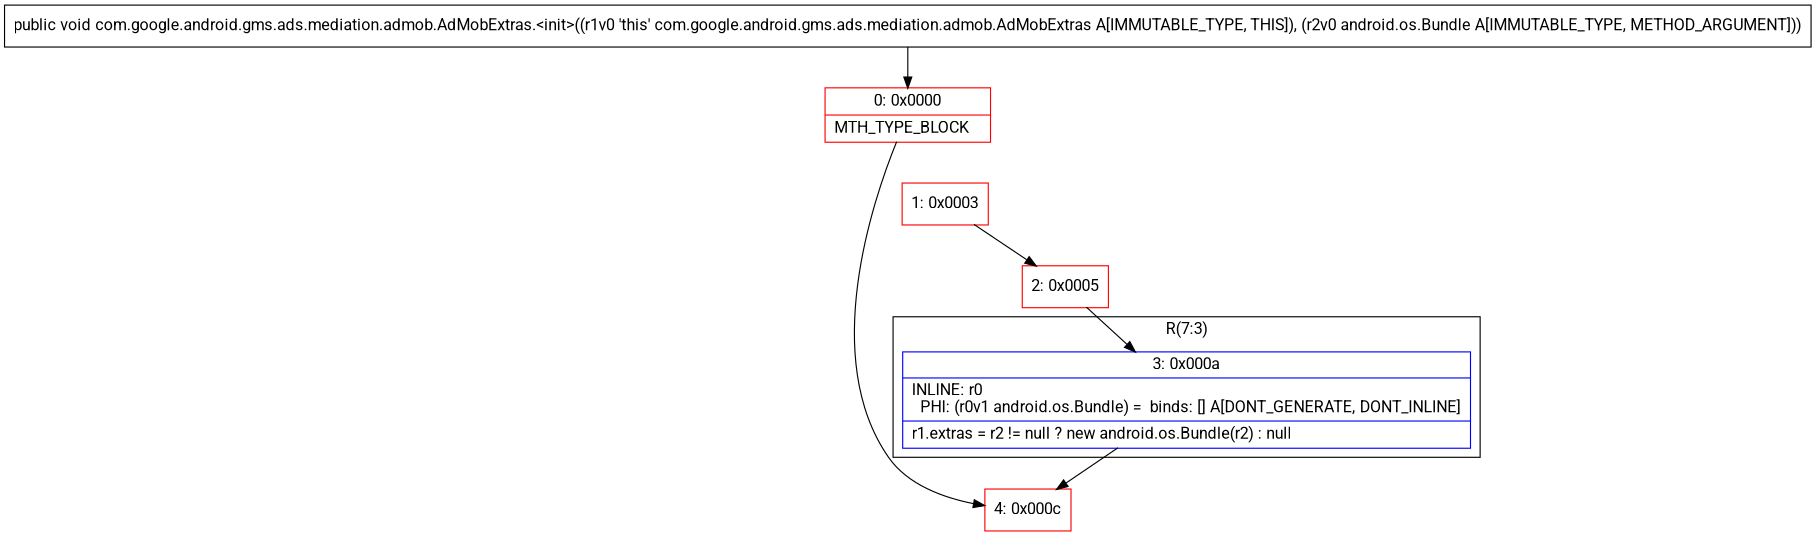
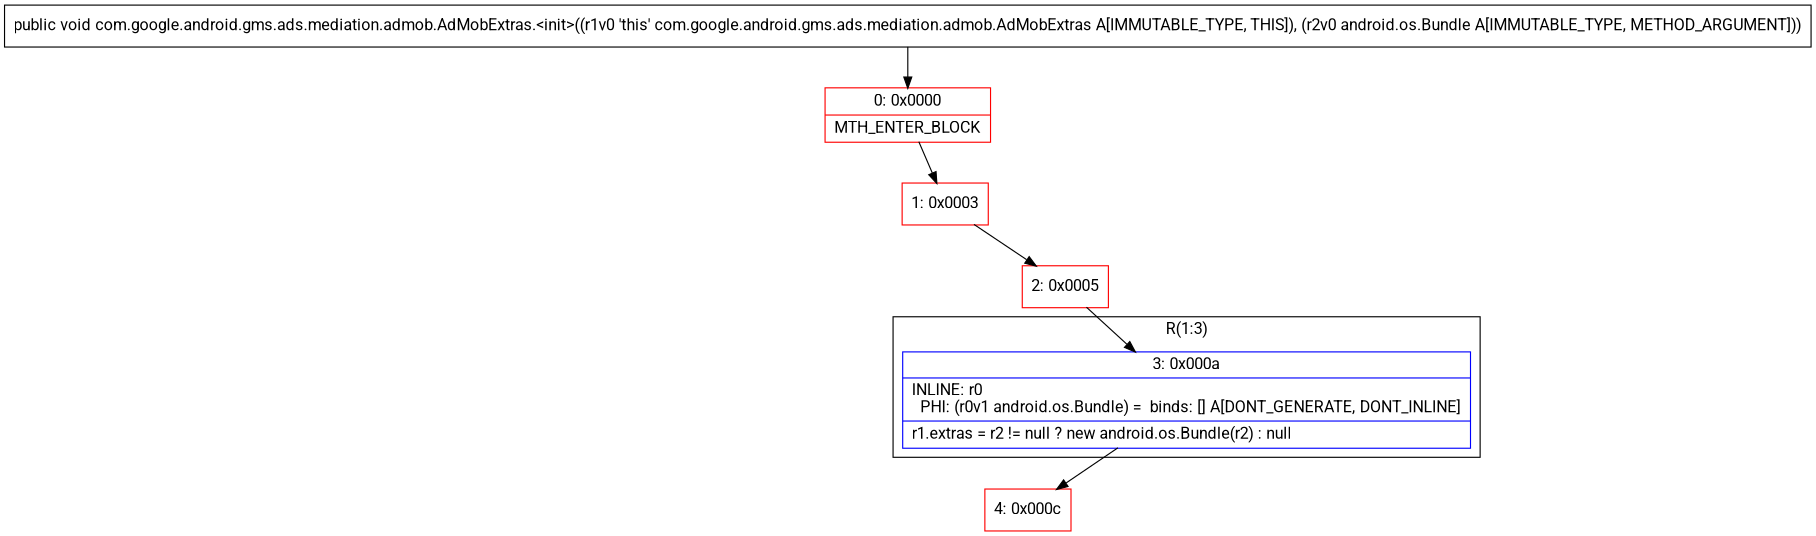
  digraph {
    fontname=Roboto
    node [color=red fontname=Roboto shape=record]
    edge [fontname=Roboto]
    n1 [color=blue label="{3\:\ 0x000a|INLINE: r0 \l  PHI: (r0v1 android.os.Bundle) =  binds: [] A[DONT_GENERATE, DONT_INLINE]\l|r1.extras = r2 != null ? new android.os.Bundle(r2) : null\l}"]
    n2 [label="{4\:\ 0x000c}"]
-   n3 [label="{0\:\ 0x0000|MTH_TYPE_BLOCK\l}"]
+   n3 [label="{0\:\ 0x0000|MTH_ENTER_BLOCK\l}"]
    n4 [label="{1\:\ 0x0003}"]
    n5 [label="{2\:\ 0x0005}"]
    n6 [label="{public void com.google.android.gms.ads.mediation.admob.AdMobExtras.\<init\>((r1v0 'this' com.google.android.gms.ads.mediation.admob.AdMobExtras A[IMMUTABLE_TYPE, THIS]), (r2v0 android.os.Bundle A[IMMUTABLE_TYPE, METHOD_ARGUMENT])) }" color=""]
    subgraph cluster_1 {
-     label="R(7:3)"
+     label="R(1:3)"
      n1
    }
    n1 -> n2
-   n3 -> n2
+   n3 -> n4
    n4 -> n5
    n5 -> n1
    n6 -> n3
  }
